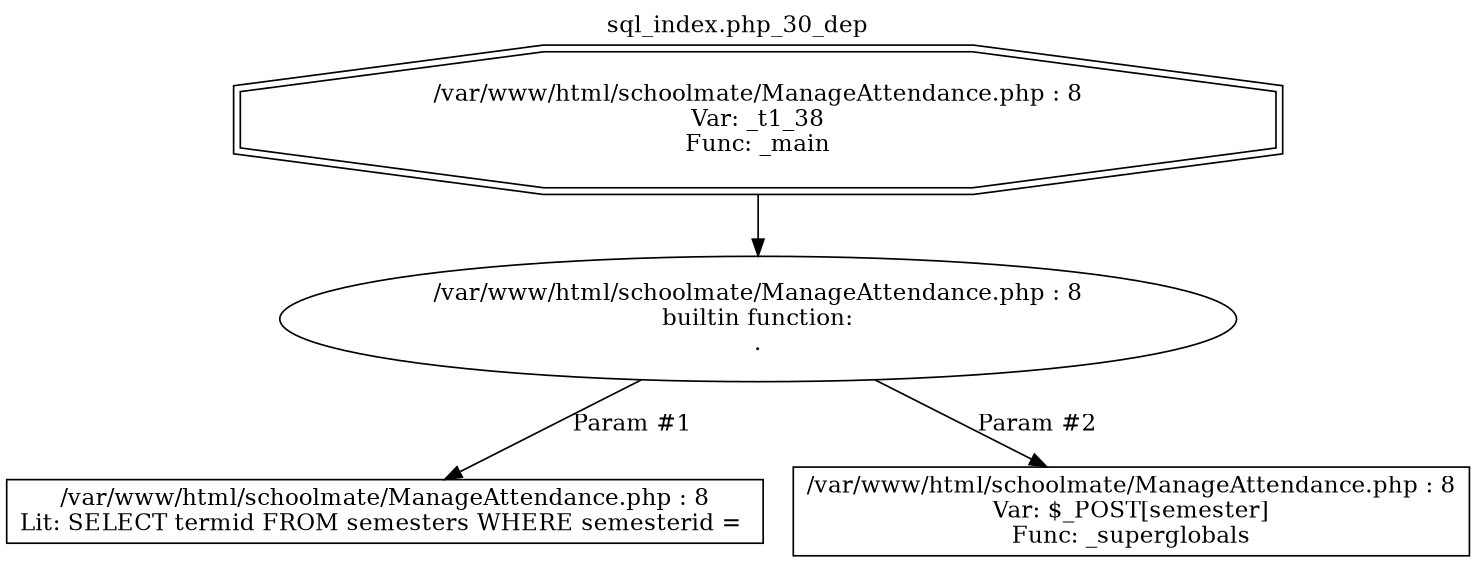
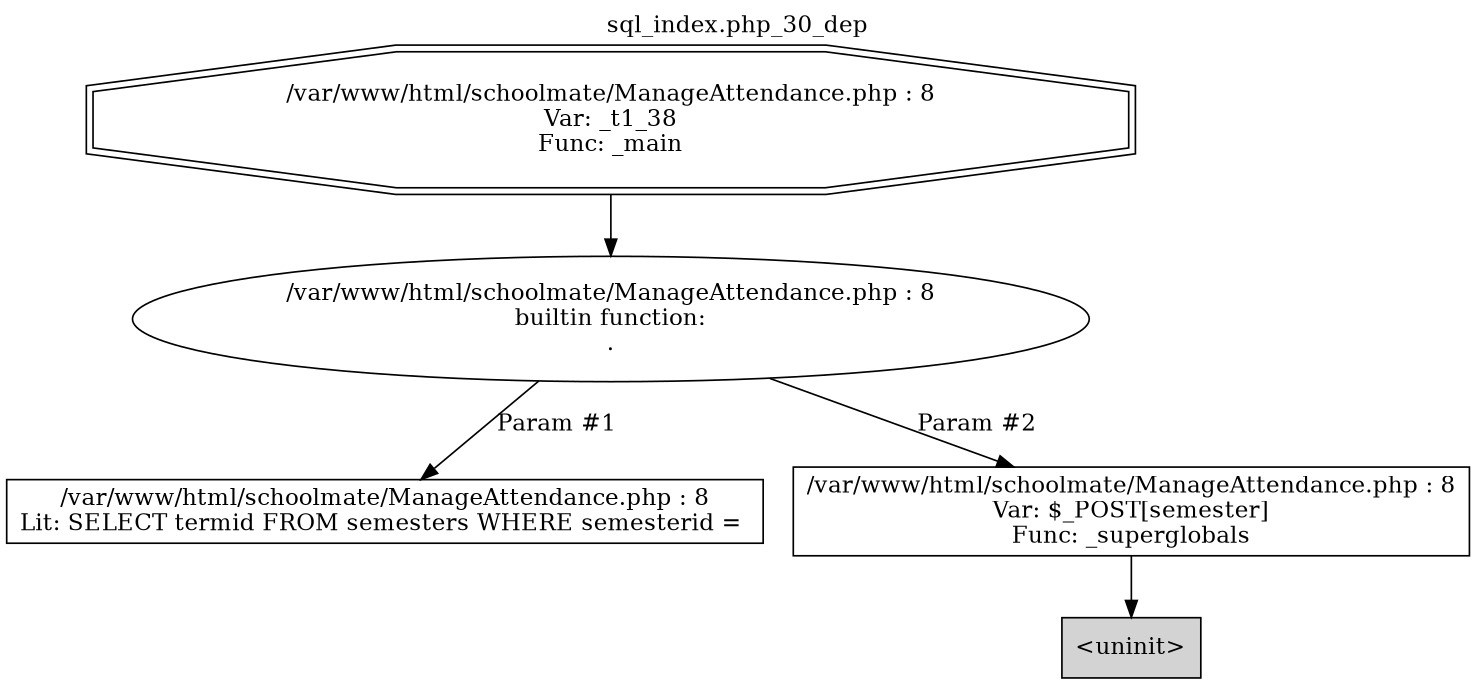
  digraph {
    label="sql_index.php_30_dep"
    labelloc=t
    node [shape=box]
    n1 [label="/var/www/html/schoolmate/ManageAttendance.php : 8\nVar: _t1_38\nFunc: _main\n" shape=doubleoctagon]
    n2 [label="/var/www/html/schoolmate/ManageAttendance.php : 8\nbuiltin function:\n.\n" shape=ellipse]
    n3 [label="/var/www/html/schoolmate/ManageAttendance.php : 8\nLit: SELECT termid FROM semesters WHERE semesterid = \n"]
    n4 [label="/var/www/html/schoolmate/ManageAttendance.php : 8\nVar: $_POST[semester]\nFunc: _superglobals\n"]
+   n5 [label="<uninit>" style=filled]
    n1 -> n2
    n2 -> n3 [label="Param #1"]
    n2 -> n4 [label="Param #2"]
+   n4 -> n5
  }
